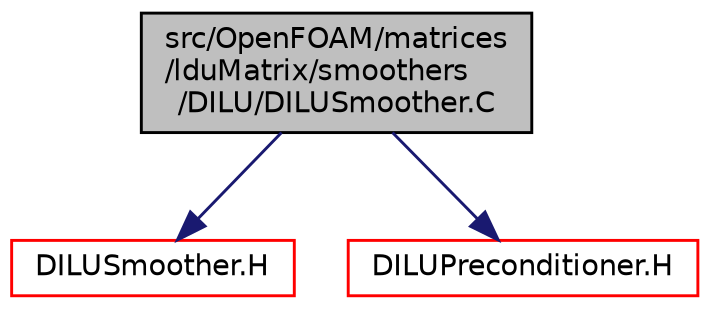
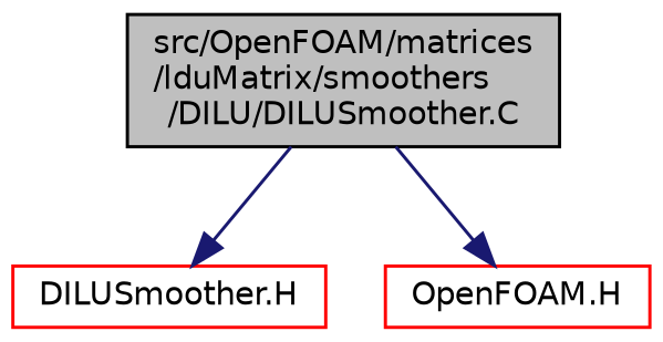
  digraph {
    node [color=red fontname=Helvetica fontsize=10 shape=record]
    edge [color=midnightblue fontname=Helvetica fontsize=10 labelfontname=Helvetica labelfontsize=10 style=solid]
    n1 [color=black fillcolor=grey75 fontcolor=black height=0.2 label="src/OpenFOAM/matrices\l/lduMatrix/smoothers\l/DILU/DILUSmoother.C" style=filled width=0.4]
    n2 [height=0.2 label="DILUSmoother.H" width=0.4]
-   n3 [height=0.2 label="DILUPreconditioner.H" width=0.4]
+   n3 [height=0.2 label="OpenFOAM.H" width=0.4]
    n1 -> n2
    n1 -> n3
  }
